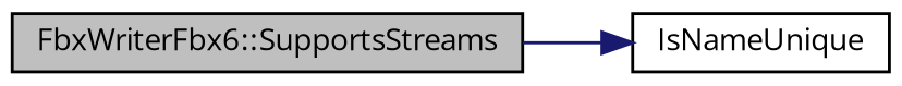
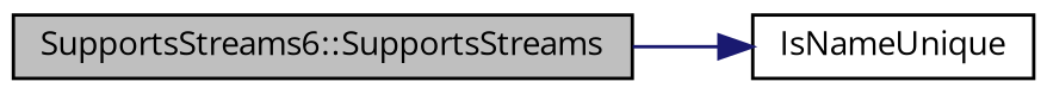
  digraph {
    rankdir=LR
    fontname="Open Sans"
    node [color=black fontname="Open Sans" fontsize=10 shape=record style=filled]
-   n1 [fillcolor=grey75 fontcolor=black height=0.2 label="FbxWriterFbx6::SupportsStreams" width=0.4]
+   n1 [fillcolor=grey75 fontcolor=black height=0.2 label="SupportsStreams6::SupportsStreams" width=0.4]
    n2 [fillcolor=white height=0.2 label=IsNameUnique width=0.4]
    n1 -> n2 [color=midnightblue fontname="Open Sans" fontsize=10 labelfontname=Helvetica labelfontsize=10 style=solid]
  }
